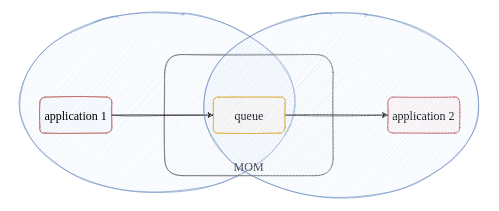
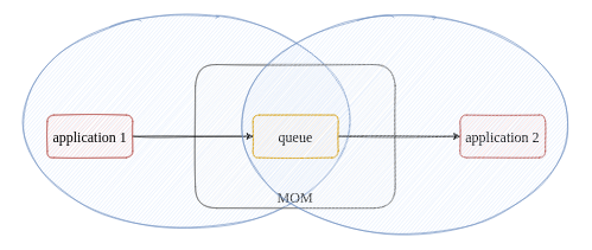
  <mxCell id="0" />
  <mxCell id="1" parent="0" />
  <mxCell id="2" value="" style="ellipse;whiteSpace=wrap;html=1;sketch=1;fontFamily=Architects Daughter;fontSource=https%3A%2F%2Ffonts.googleapis.com%2Fcss%3Ffamily%3DArchitects%2BDaughter;fontSize=20;fillColor=#dae8fc;strokeColor=#6c8ebf;" vertex="1" parent="1"><mxGeometry x="20" y="25" width="483" height="290" as="geometry" /></mxCell>
  <mxCell id="3" value="MOM" style="rounded=1;whiteSpace=wrap;html=1;sketch=1;hachureGap=4;fontFamily=Architects Daughter;fontSource=https%3A%2F%2Ffonts.googleapis.com%2Fcss%3Ffamily%3DArchitects%2BDaughter;fontSize=20;labelPosition=center;verticalLabelPosition=middle;align=center;verticalAlign=bottom;fillColor=#f5f5f5;strokeColor=#666666;fontColor=#333333;" parent="1" vertex="1"><mxGeometry x="274" y="90" width="281" height="202" as="geometry" /></mxCell>
  <mxCell id="4" style="edgeStyle=orthogonalEdgeStyle;rounded=0;sketch=1;orthogonalLoop=1;jettySize=auto;html=1;fontFamily=Architects Daughter;fontSource=https%3A%2F%2Ffonts.googleapis.com%2Fcss%3Ffamily%3DArchitects%2BDaughter;fontSize=20;" edge="1" parent="1" source="5" target="8"><mxGeometry relative="1" as="geometry" /></mxCell>
  <mxCell id="5" value="queue" style="rounded=1;whiteSpace=wrap;html=1;sketch=1;fontSize=20;fontFamily=Architects Daughter;fontSource=https%3A%2F%2Ffonts.googleapis.com%2Fcss%3Ffamily%3DArchitects%2BDaughter;fillColor=#ffe6cc;strokeColor=#d79b00;" vertex="1" parent="1"><mxGeometry x="355" y="161" width="120" height="60" as="geometry" /></mxCell>
  <mxCell id="6" style="edgeStyle=orthogonalEdgeStyle;rounded=0;orthogonalLoop=1;jettySize=auto;html=1;entryX=0;entryY=0.5;entryDx=0;entryDy=0;fontFamily=Architects Daughter;fontSource=https%3A%2F%2Ffonts.googleapis.com%2Fcss%3Ffamily%3DArchitects%2BDaughter;fontSize=20;sketch=1;" edge="1" parent="1" source="7" target="5"><mxGeometry relative="1" as="geometry" /></mxCell>
- <mxCell id="7" value="application 1" style="rounded=1;whiteSpace=wrap;html=1;sketch=1;fontSize=20;fontFamily=Architects Daughter;fontSource=https%3A%2F%2Ffonts.googleapis.com%2Fcss%3Ffamily%3DArchitects%2BDaughter;fillColor=#dae8fc;strokeColor=#b85450;" vertex="1" parent="1"><mxGeometry x="66" y="161" width="120" height="60" as="geometry" /></mxCell>
+ <mxCell id="7" value="application 1" style="rounded=1;whiteSpace=wrap;html=1;sketch=1;fontSize=20;fontFamily=Architects Daughter;fontSource=https%3A%2F%2Ffonts.googleapis.com%2Fcss%3Ffamily%3DArchitects%2BDaughter;fillColor=#f8cecc;strokeColor=#b85450;" vertex="1" parent="1"><mxGeometry x="66" y="161" width="120" height="60" as="geometry" /></mxCell>
  <mxCell id="8" value="application 2" style="rounded=1;whiteSpace=wrap;html=1;sketch=1;fontSize=20;fontFamily=Architects Daughter;fontSource=https%3A%2F%2Ffonts.googleapis.com%2Fcss%3Ffamily%3DArchitects%2BDaughter;fillColor=#f8cecc;strokeColor=#b85450;" vertex="1" parent="1"><mxGeometry x="646" y="161" width="120" height="60" as="geometry" /></mxCell>
  <mxCell id="9" value="" style="ellipse;whiteSpace=wrap;html=1;sketch=1;fontFamily=Architects Daughter;fontSource=https%3A%2F%2Ffonts.googleapis.com%2Fcss%3Ffamily%3DArchitects%2BDaughter;fontSize=20;fillColor=#dae8fc;strokeColor=#6c8ebf;" vertex="1" parent="1"><mxGeometry x="327" y="20" width="483" height="309" as="geometry" /></mxCell>
